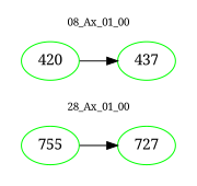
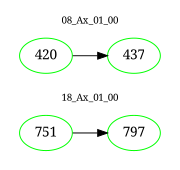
  digraph {
    fontname="Noto Serif"
    rankdir=LR
    node [color=green fontname="Noto Serif"]
    edge [color=black fontname="Noto Serif"]
-   n1 [label=755]
-   n2 [label=727]
+   n1 [label=751]
+   n2 [label=797]
    n3 [label=420]
    n4 [label=437]
    subgraph cluster_1 {
      color=white
      fontsize=10
-     label="28_Ax_01_00"
+     label="18_Ax_01_00"
      n1
      n2
    }
    subgraph cluster_2 {
      color=white
      fontsize=10
      label="08_Ax_01_00"
      n3
      n4
    }
    n1 -> n2
    n3 -> n4
  }
